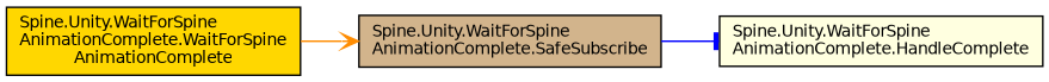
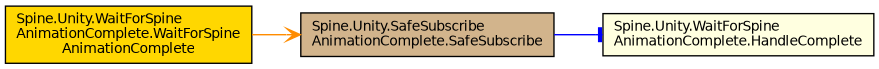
  digraph {
    rankdir=LR
    node [color=black fontname=Helvetica fontsize=10 shape=record style=filled]
    edge [fontname=Helvetica fontsize=10 labelfontname=Helvetica labelfontsize=10 style=solid]
    n1 [fillcolor=gold fontcolor=black height=0.2 label="Spine.Unity.WaitForSpine\lAnimationComplete.WaitForSpine\lAnimationComplete" width=0.4]
-   n2 [fillcolor=tan height=0.2 label="Spine.Unity.WaitForSpine\lAnimationComplete.SafeSubscribe" width=0.4]
+   n2 [fillcolor=tan height=0.2 label="Spine.Unity.SafeSubscribe\lAnimationComplete.SafeSubscribe" width=0.4]
    n3 [fillcolor=lightyellow height=0.2 label="Spine.Unity.WaitForSpine\lAnimationComplete.HandleComplete" width=0.4]
    n1 -> n2 [color=darkorange arrowhead=vee]
    n2 -> n3 [color=blue arrowhead=tee]
  }
